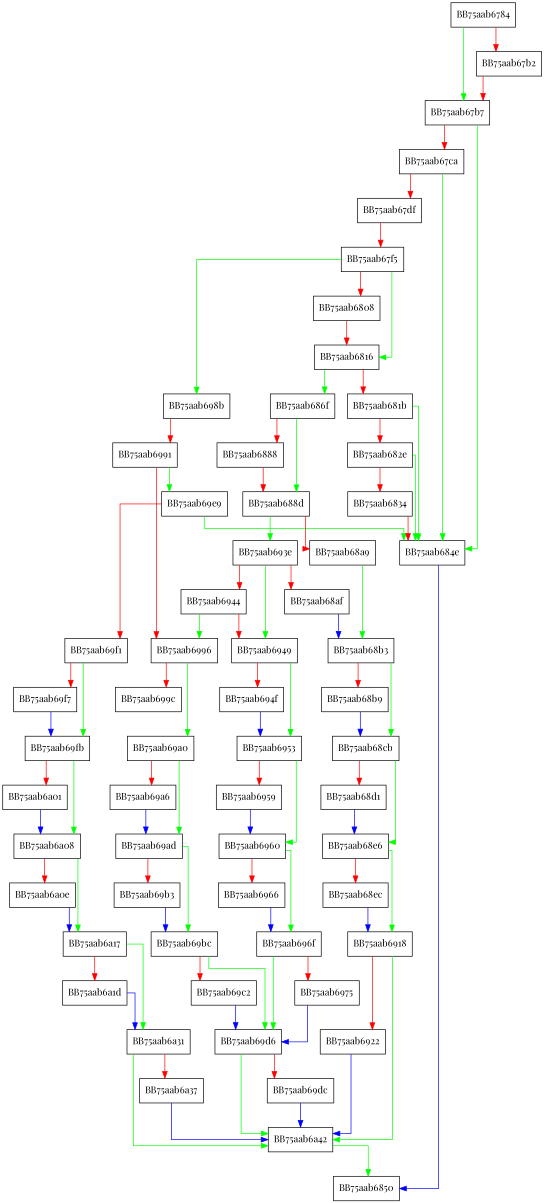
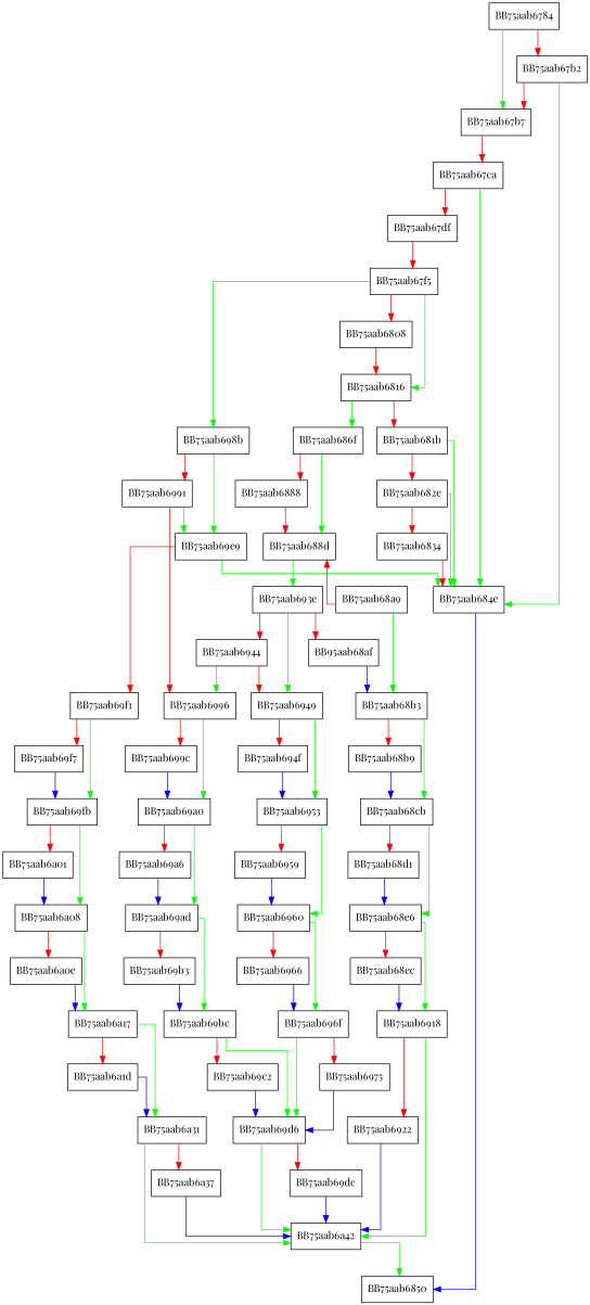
  digraph {
    fontname="Playfair Display"
    splines=ortho
    node [fontname="Playfair Display" shape=box]
    edge [color=red fontname="Playfair Display"]
    BB75aab6784
    BB75aab67b7
    BB75aab67b2
    BB75aab684e
    BB75aab67ca
    BB75aab6850
    BB75aab67df
    BB75aab67f5
    BB75aab698b
    BB75aab69e9
    BB75aab6991
    BB75aab6816
    BB75aab6808
    BB75aab69f1
    BB75aab6996
    BB75aab686f
    BB75aab681b
    BB75aab688d
    BB75aab6888
    BB75aab682e
    BB75aab693e
    BB75aab68a9
    BB75aab6834
    BB75aab6949
    BB75aab6944
-   BB75aab68af
+   BB75aab68af [label=BB95aab68af]
    BB75aab68b3
    BB75aab6953
    BB75aab694f
    BB75aab68cb
    BB75aab68b9
    BB75aab68e6
    BB75aab68d1
    BB75aab6918
    BB75aab68ec
    BB75aab6a42
    BB75aab6922
    BB75aab6960
    BB75aab6959
    BB75aab69a0
    BB75aab699c
    BB75aab69ad
    BB75aab69a6
    BB75aab696f
    BB75aab6966
    BB75aab69d6
    BB75aab6975
    BB75aab69dc
    BB75aab69fb
    BB75aab69f7
    BB75aab69bc
    BB75aab69b3
    BB75aab69c2
    BB75aab6a08
    BB75aab6a01
    BB75aab6a17
    BB75aab6a0e
    BB75aab6a31
    BB75aab6a1d
    BB75aab6a37
    BB75aab6784 -> BB75aab67b7 [color=green]
    BB75aab6784 -> BB75aab67b2
-   BB75aab67b7 -> BB75aab684e [color=green]
+   BB75aab67b2 -> BB75aab684e [color=green]
    BB75aab67b7 -> BB75aab67ca
    BB75aab67b2 -> BB75aab67b7
    BB75aab684e -> BB75aab6850 [color=blue]
    BB75aab67ca -> BB75aab684e [color=green]
    BB75aab67ca -> BB75aab67df
    BB75aab67df -> BB75aab67f5
    BB75aab67f5 -> BB75aab698b [color=green]
    BB75aab67f5 -> BB75aab6816 [color=green]
    BB75aab67f5 -> BB75aab6808
+   BB75aab698b -> BB75aab69e9 [color=green]
    BB75aab698b -> BB75aab6991
    BB75aab69e9 -> BB75aab684e [color=green]
    BB75aab69e9 -> BB75aab69f1
    BB75aab6991 -> BB75aab69e9 [color=green]
    BB75aab6991 -> BB75aab6996
    BB75aab6816 -> BB75aab686f [color=green]
    BB75aab6816 -> BB75aab681b
    BB75aab6808 -> BB75aab6816
    BB75aab69f1 -> BB75aab69fb [color=green]
    BB75aab69f1 -> BB75aab69f7
    BB75aab6996 -> BB75aab69a0 [color=green]
    BB75aab6996 -> BB75aab699c
    BB75aab686f -> BB75aab688d [color=green]
    BB75aab686f -> BB75aab6888
    BB75aab681b -> BB75aab684e [color=green]
    BB75aab681b -> BB75aab682e
    BB75aab688d -> BB75aab693e [color=green]
-   BB75aab688d -> BB75aab68a9
+   BB75aab68a9 -> BB75aab688d
    BB75aab6888 -> BB75aab688d
    BB75aab682e -> BB75aab684e [color=green]
    BB75aab682e -> BB75aab6834
    BB75aab693e -> BB75aab6949 [color=green]
    BB75aab693e -> BB75aab6944
    BB75aab693e -> BB75aab68af
    BB75aab68a9 -> BB75aab68b3 [color=green]
    BB75aab6834 -> BB75aab684e
    BB75aab6949 -> BB75aab6953 [color=green]
    BB75aab6949 -> BB75aab694f
    BB75aab6944 -> BB75aab6996 [color=green]
    BB75aab6944 -> BB75aab6949
    BB75aab68af -> BB75aab68b3 [color=blue]
    BB75aab68b3 -> BB75aab68cb [color=green]
    BB75aab68b3 -> BB75aab68b9
    BB75aab6953 -> BB75aab6960 [color=green]
    BB75aab6953 -> BB75aab6959
    BB75aab694f -> BB75aab6953 [color=blue]
    BB75aab68cb -> BB75aab68e6 [color=green]
    BB75aab68cb -> BB75aab68d1
    BB75aab68b9 -> BB75aab68cb [color=blue]
    BB75aab68e6 -> BB75aab6918 [color=green]
    BB75aab68e6 -> BB75aab68ec
    BB75aab68d1 -> BB75aab68e6 [color=blue]
    BB75aab6918 -> BB75aab6a42 [color=green]
    BB75aab6918 -> BB75aab6922
    BB75aab68ec -> BB75aab6918 [color=blue]
    BB75aab6a42 -> BB75aab6850 [color=green]
    BB75aab6922 -> BB75aab6a42 [color=blue]
    BB75aab6960 -> BB75aab696f [color=green]
    BB75aab6960 -> BB75aab6966
    BB75aab6959 -> BB75aab6960 [color=blue]
    BB75aab69a0 -> BB75aab69ad [color=green]
    BB75aab69a0 -> BB75aab69a6
+   BB75aab699c -> BB75aab69a0 [color=blue]
    BB75aab69ad -> BB75aab69bc [color=green]
    BB75aab69ad -> BB75aab69b3
    BB75aab69a6 -> BB75aab69ad [color=blue]
    BB75aab696f -> BB75aab69d6 [color=green]
    BB75aab696f -> BB75aab6975
    BB75aab6966 -> BB75aab696f [color=blue]
    BB75aab69d6 -> BB75aab6a42 [color=green]
    BB75aab69d6 -> BB75aab69dc
    BB75aab6975 -> BB75aab69d6 [color=blue]
    BB75aab69dc -> BB75aab6a42 [color=blue]
    BB75aab69fb -> BB75aab6a08 [color=green]
    BB75aab69fb -> BB75aab6a01
    BB75aab69f7 -> BB75aab69fb [color=blue]
    BB75aab69bc -> BB75aab69d6 [color=green]
    BB75aab69bc -> BB75aab69c2
    BB75aab69b3 -> BB75aab69bc [color=blue]
    BB75aab69c2 -> BB75aab69d6 [color=blue]
    BB75aab6a08 -> BB75aab6a17 [color=green]
    BB75aab6a08 -> BB75aab6a0e
    BB75aab6a01 -> BB75aab6a08 [color=blue]
    BB75aab6a17 -> BB75aab6a31 [color=green]
    BB75aab6a17 -> BB75aab6a1d
    BB75aab6a0e -> BB75aab6a17 [color=blue]
    BB75aab6a31 -> BB75aab6a42 [color=green]
    BB75aab6a31 -> BB75aab6a37
    BB75aab6a1d -> BB75aab6a31 [color=blue]
    BB75aab6a37 -> BB75aab6a42 [color=blue]
  }
